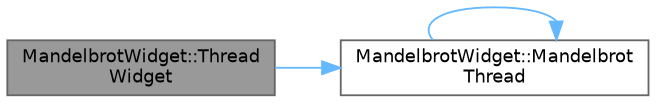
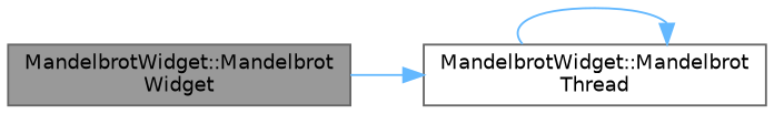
  digraph {
    rankdir=LR
    node [fontname=Helvetica fontsize=10 shape=box style=filled]
    edge [color=steelblue1 fontname=Helvetica fontsize=10 labelfontname=Helvetica labelfontsize=10 style=solid]
-   n1 [color=gray40 fillcolor=grey60 fontcolor=black height=0.2 label="MandelbrotWidget::Thread\lWidget" width=0.4]
+   n1 [color=gray40 fillcolor=grey60 fontcolor=black height=0.2 label="MandelbrotWidget::Mandelbrot\lWidget" width=0.4]
    n2 [color=grey40 fillcolor=white height=0.2 label="MandelbrotWidget::Mandelbrot\lThread" width=0.4]
    n1 -> n2
    n2 -> n2
  }
